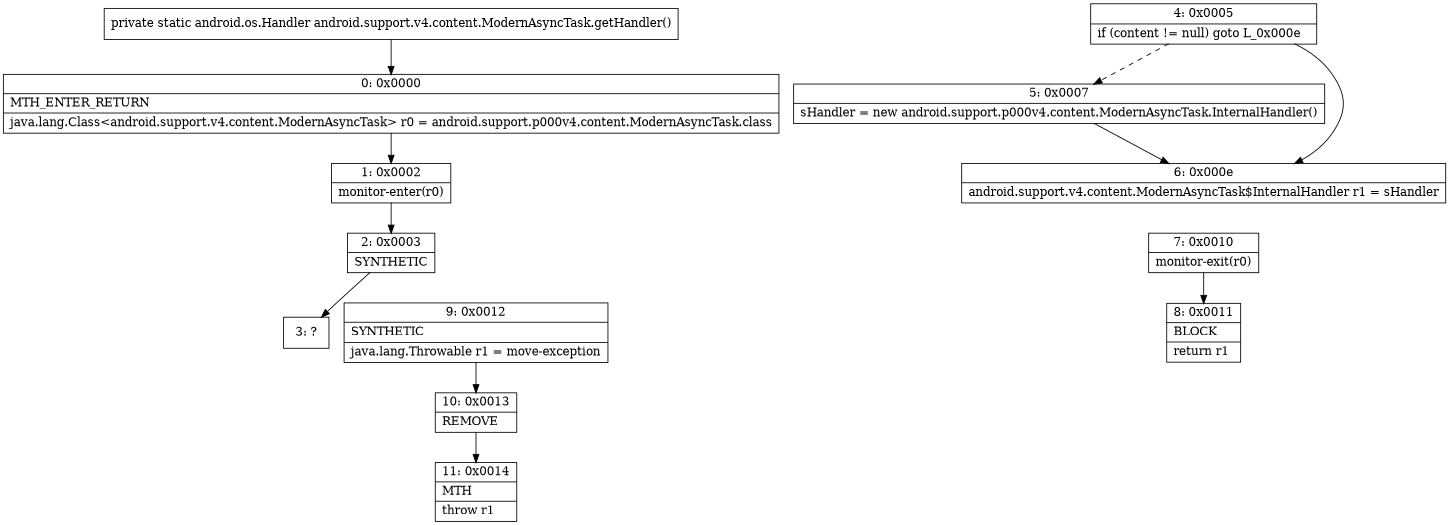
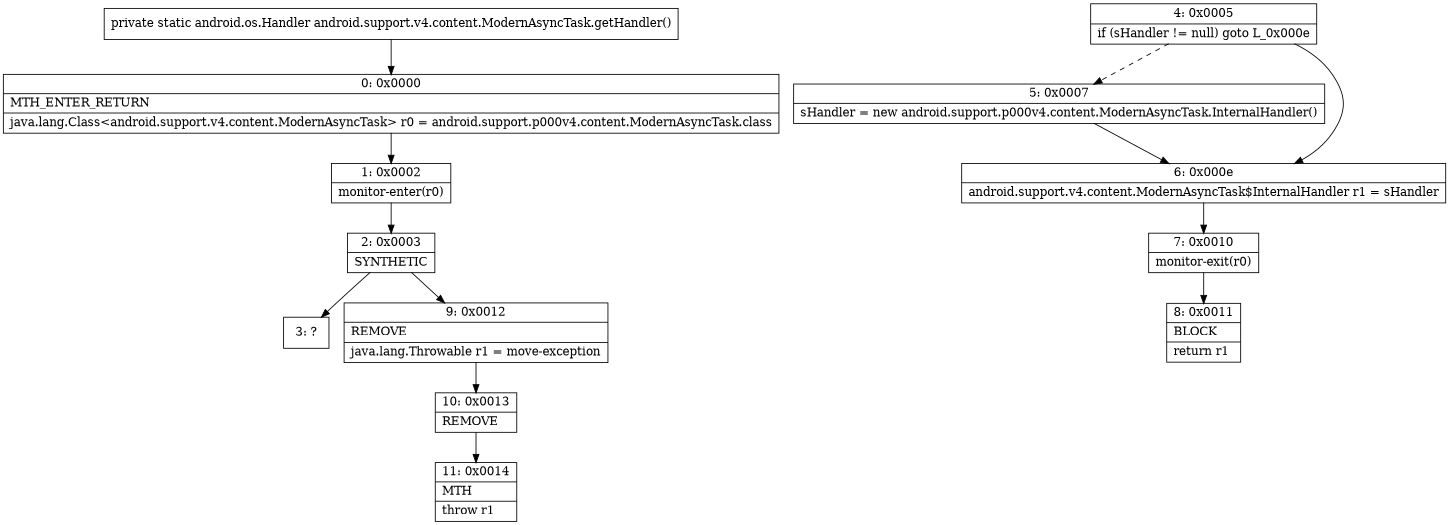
  digraph {
    node [shape=record]
    n1 [label="{0\:\ 0x0000|MTH_ENTER_RETURN\l|java.lang.Class\<android.support.v4.content.ModernAsyncTask\> r0 = android.support.p000v4.content.ModernAsyncTask.class\l}"]
    n2 [label="{1\:\ 0x0002|monitor\-enter(r0)\l}"]
    n3 [label="{2\:\ 0x0003|SYNTHETIC\l}"]
    n4 [label="{3\:\ ?}"]
-   n5 [label="{9\:\ 0x0012|SYNTHETIC\l|java.lang.Throwable r1 = move\-exception\l}"]
+   n5 [label="{9\:\ 0x0012|REMOVE\l|java.lang.Throwable r1 = move\-exception\l}"]
    n6 [label="{10\:\ 0x0013|REMOVE\l}"]
-   n7 [label="{4\:\ 0x0005|if (content != null) goto L_0x000e\l}"]
+   n7 [label="{4\:\ 0x0005|if (sHandler != null) goto L_0x000e\l}"]
    n8 [label="{5\:\ 0x0007|sHandler = new android.support.p000v4.content.ModernAsyncTask.InternalHandler()\l}"]
    n9 [label="{6\:\ 0x000e|android.support.v4.content.ModernAsyncTask$InternalHandler r1 = sHandler\l}"]
    n10 [label="{7\:\ 0x0010|monitor\-exit(r0)\l}"]
    n11 [label="{8\:\ 0x0011|BLOCK\l|return r1\l}"]
    n12 [label="{11\:\ 0x0014|MTH\l|throw r1\l}"]
    n13 [label="{private static android.os.Handler android.support.v4.content.ModernAsyncTask.getHandler() }"]
    n1 -> n2
    n2 -> n3
    n3 -> n4
+   n3 -> n5
    n5 -> n6
    n6 -> n12
    n7 -> n8 [style=dashed]
    n7 -> n9
    n8 -> n9
+   n9 -> n10
    n10 -> n11
    n13 -> n1
  }
